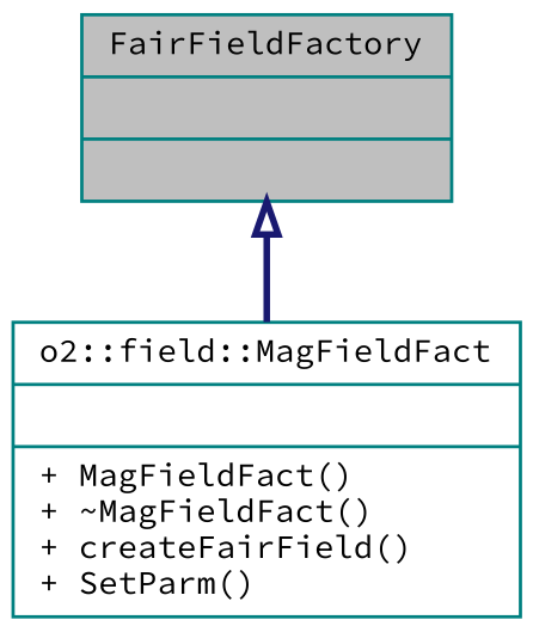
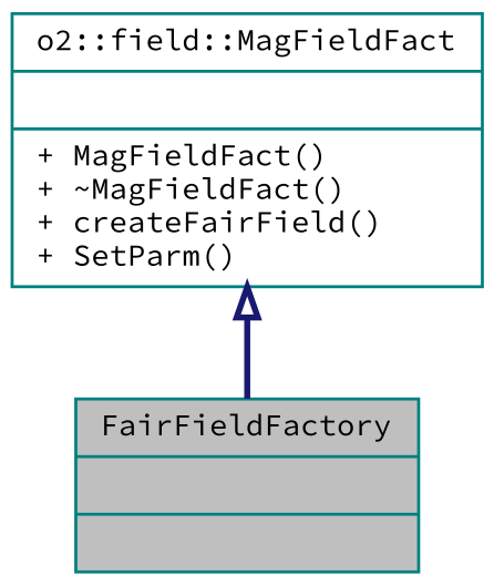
  digraph {
    fontname="Source Code Pro"
    node [color=teal fontname="Source Code Pro" fontsize=10 shape=record]
    n1 [fillcolor=grey75 fontcolor=black height=0.2 label="{FairFieldFactory\n||}" style=filled width=0.4]
    n2 [height=0.2 label="{o2::field::MagFieldFact\n||+ MagFieldFact()\l+ ~MagFieldFact()\l+ createFairField()\l+ SetParm()\l}" width=0.4]
-   n1 -> n2 [arrowtail=onormal color=midnightblue dir=back fontname="Source Code Pro" fontsize=10 labelfontname=Helvetica labelfontsize=10 style=bold]
+   n2 -> n1 [arrowtail=onormal color=midnightblue dir=back fontname="Source Code Pro" fontsize=10 labelfontname=Helvetica labelfontsize=10 style=bold]
  }
